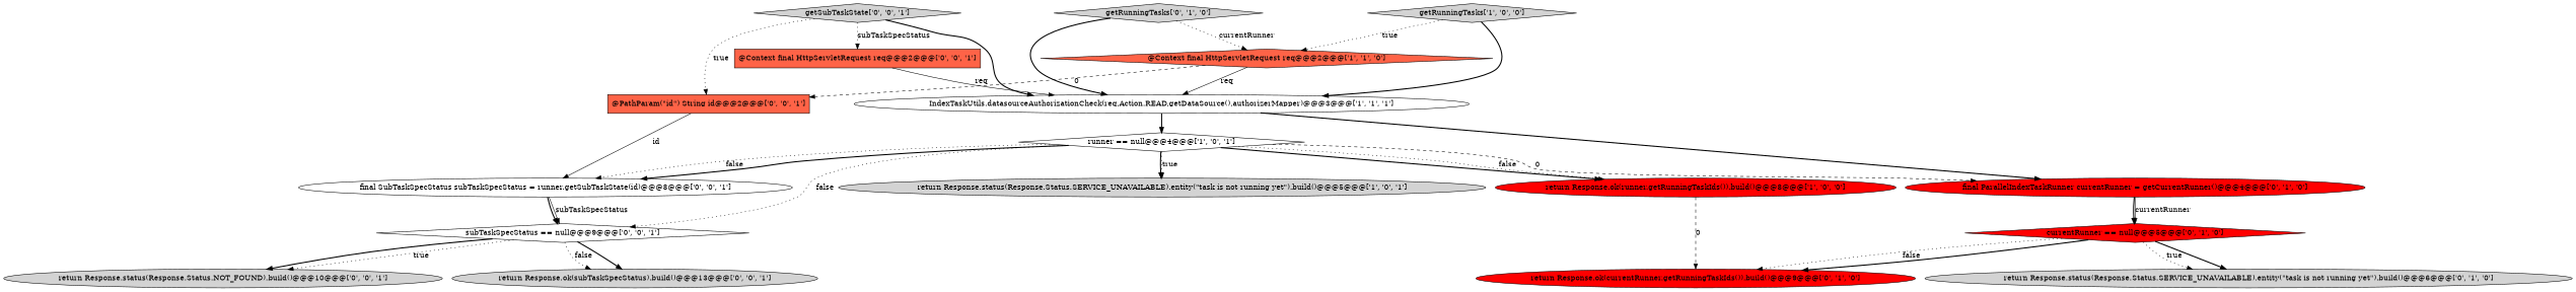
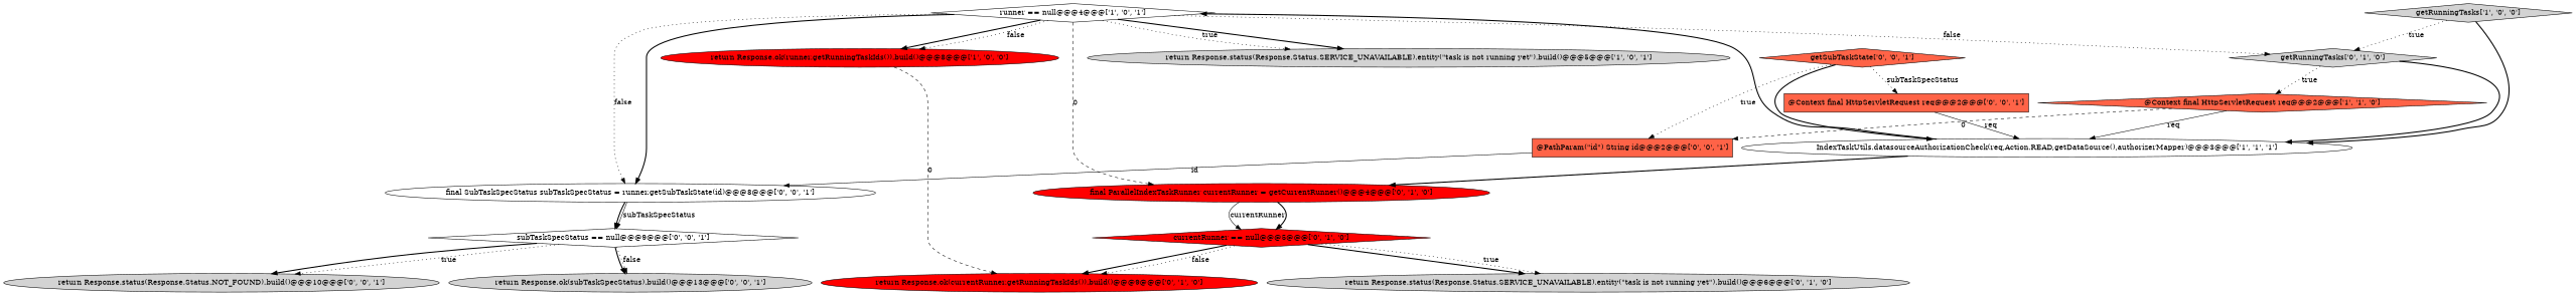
  digraph {
    node [fillcolor=lightgray shape=ellipse style=filled]
    edge [style=bold]
    n1 [label="return Response.status(Response.Status.SERVICE_UNAVAILABLE).entity(\"task is not running yet\").build()@@@6@@@['0', '1', '0']"]
    n2 [fillcolor=tomato label="@Context final HttpServletRequest req@@@2@@@['0', '0', '1']" shape=box]
    n3 [fillcolor=white label="IndexTaskUtils.datasourceAuthorizationCheck(req,Action.READ,getDataSource(),authorizerMapper)@@@3@@@['1', '1', '1']"]
    n4 [fillcolor=red label="final ParallelIndexTaskRunner currentRunner = getCurrentRunner()@@@4@@@['0', '1', '0']"]
    n5 [fillcolor=white label="runner == null@@@4@@@['1', '0', '1']" shape=diamond]
    n6 [label="return Response.status(Response.Status.NOT_FOUND).build()@@@10@@@['0', '0', '1']"]
    n7 [fillcolor=red label="return Response.ok(runner.getRunningTaskIds()).build()@@@8@@@['1', '0', '0']"]
    n8 [fillcolor=red label="return Response.ok(currentRunner.getRunningTaskIds()).build()@@@9@@@['0', '1', '0']"]
    n9 [fillcolor=red label="currentRunner == null@@@5@@@['0', '1', '0']" shape=diamond]
-   n10 [label="getSubTaskState['0', '0', '1']" shape=diamond]
+   n10 [fillcolor=tomato label="getSubTaskState['0', '0', '1']" shape=diamond]
    n11 [fillcolor=tomato label="@PathParam(\"id\") String id@@@2@@@['0', '0', '1']" shape=box]
    n12 [fillcolor=white label="final SubTaskSpecStatus subTaskSpecStatus = runner.getSubTaskState(id)@@@8@@@['0', '0', '1']"]
    n13 [fillcolor=white label="subTaskSpecStatus == null@@@9@@@['0', '0', '1']" shape=diamond]
    n14 [label="return Response.ok(subTaskSpecStatus).build()@@@13@@@['0', '0', '1']"]
    n15 [label="getRunningTasks['1', '0', '0']" shape=diamond]
    n16 [fillcolor=tomato label="@Context final HttpServletRequest req@@@2@@@['1', '1', '0']" shape=diamond]
    n17 [label="return Response.status(Response.Status.SERVICE_UNAVAILABLE).entity(\"task is not running yet\").build()@@@5@@@['1', '0', '1']"]
    n18 [label="getRunningTasks['0', '1', '0']" shape=diamond]
    n2 -> n3 [label=req style=solid]
    n3 -> n4
    n3 -> n5
    n4 -> n9 [label=currentRunner style=solid]
    n4 -> n9
    n5 -> n4 [label=0 style=dashed]
    n5 -> n7
    n5 -> n7 [label=false style=dotted]
    n5 -> n12 [label=false style=dotted]
    n5 -> n12
-   n5 -> n13 [label=false style=dotted]
+   n5 -> n18 [label=false style=dotted]
    n5 -> n17
    n5 -> n17 [label=true style=dotted]
    n7 -> n8 [label=0 style=dashed]
    n9 -> n1
    n9 -> n1 [label=true style=dotted]
    n9 -> n8
    n9 -> n8 [label=false style=dotted]
    n10 -> n2 [label=subTaskSpecStatus style=dotted]
    n10 -> n3
    n10 -> n11 [label=true style=dotted]
    n11 -> n12 [label=id style=solid]
    n12 -> n13 [label=subTaskSpecStatus style=solid]
    n12 -> n13
    n13 -> n6 [label=true style=dotted]
    n13 -> n6
    n13 -> n14
    n13 -> n14 [label=false style=dotted]
    n15 -> n3
-   n15 -> n16 [label=true style=dotted]
+   n15 -> n18 [label=true style=dotted]
    n16 -> n3 [label=req style=solid]
    n16 -> n11 [label=0 style=dashed]
    n18 -> n3
-   n18 -> n16 [label=currentRunner style=dotted]
+   n18 -> n16 [label=true style=dotted]
  }
